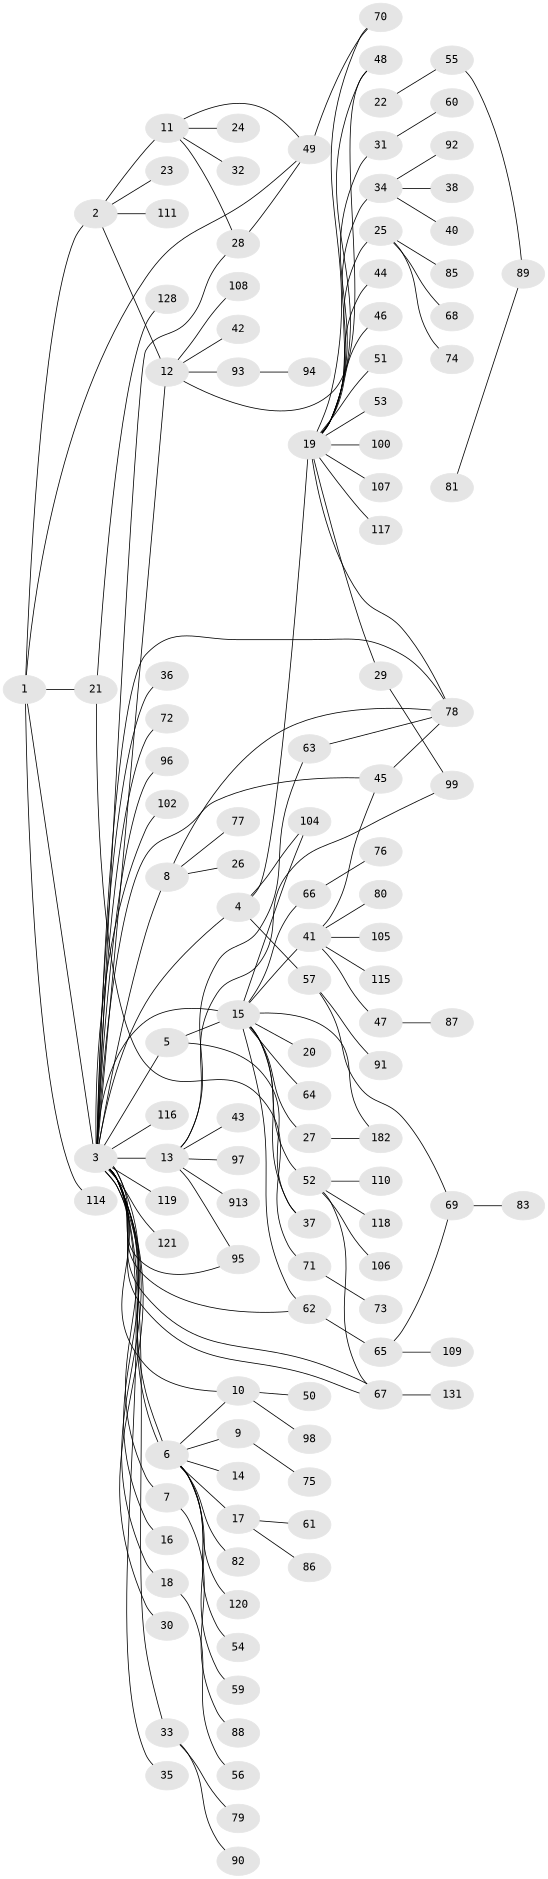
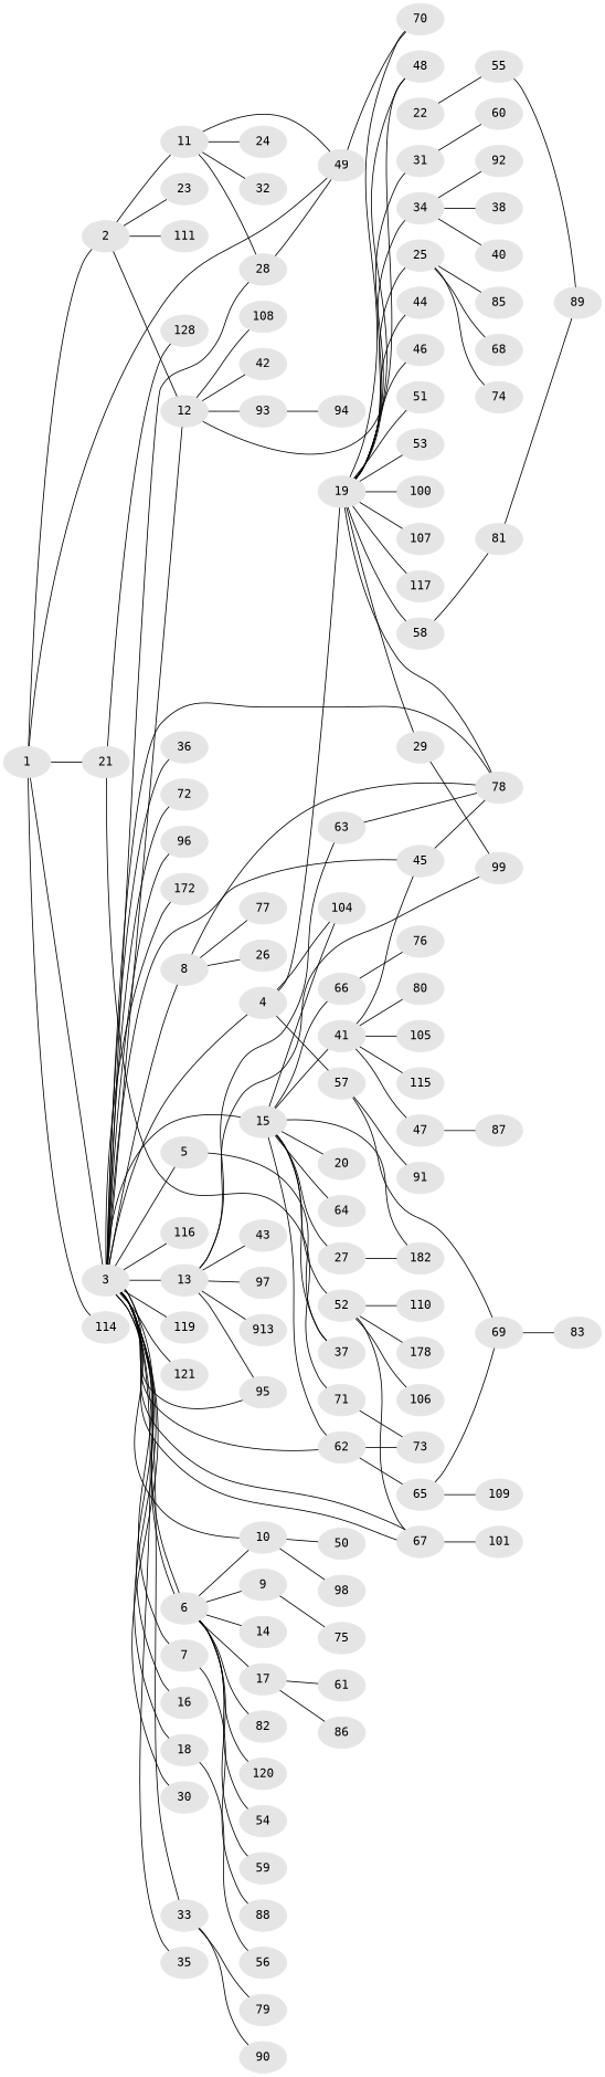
  graph {
    fontname="DejaVu Sans Mono"
    rankdir=LR
    node [color=gray90 fontname="DejaVu Sans Mono" style=filled]
    edge [fontname="DejaVu Sans Mono"]
    1
    2
    3
    21
    114
    49
    11
    23
    111
    12
    4
    5
    6
    7
    8
    10
    13
    15
    16
    18
    28
    30
    33
    35
    36
    45
    62
    67
    72
    78
    95
    96
-   102
+   102 [label=172]
    116
    119
    121
    9
    75
    71
    n40 [label=128]
    24
    32
    19
    57
    104
    37
    14
    17
    54
    59
    82
    120
    88
    26
    77
    50
    98
    42
    48
    93
    108
    43
    63
    97
    99
    n66 [label=913]
    20
    27
    41
    52
    64
    66
    n73 [label=182]
    56
    79
    90
    34
    38
    40
    92
    65
    73
-   101 [label=131]
+   101
    25
    29
    31
    44
    46
    51
    53
+   58
    70
    100
    107
    117
    69
    91
    61
    86
    94
    22
    55
    47
    80
    105
    115
    106
    110
-   118
+   118 [label=178]
    76
    68
    74
    85
    60
    81
    89
    87
    83
    109
    1 -- 2
    1 -- 3
    1 -- 21
    1 -- 114
    1 -- 49
    2 -- 11
    2 -- 23
    2 -- 111
    2 -- 12
    3 -- 12
    3 -- 4
    3 -- 5
    3 -- 6
    3 -- 6
    3 -- 7
    3 -- 8
    3 -- 10
    3 -- 13
    3 -- 15
    3 -- 16
    3 -- 18
    3 -- 28
    3 -- 30
    3 -- 33
    3 -- 35
    3 -- 36
    3 -- 45
    3 -- 62
    3 -- 67
    3 -- 67
    3 -- 72
    3 -- 78
    3 -- 95
    3 -- 96
    3 -- 102
    3 -- 116
    3 -- 119
    3 -- 121
    21 -- 71
    21 -- n40
    49 -- 70
    11 -- 49
    11 -- 28
    11 -- 24
    11 -- 32
    12 -- 42
    12 -- 48
    12 -- 93
    12 -- 108
    4 -- 19
    4 -- 57
    4 -- 104
-   5 -- 15
    5 -- 37
    6 -- 10
    6 -- 9
    6 -- 14
    6 -- 17
    6 -- 54
    6 -- 59
    6 -- 82
    6 -- 120
    7 -- 88
    8 -- 78
    8 -- 26
    8 -- 77
    10 -- 50
    10 -- 98
    13 -- 95
    13 -- 43
    13 -- 63
    13 -- 97
    13 -- 99
    13 -- n66
    15 -- 62
    15 -- 104
    15 -- 37
    15 -- 20
    15 -- 27
    15 -- 41
    15 -- 52
    15 -- 64
    15 -- 66
    15 -- n73
    18 -- 56
    28 -- 49
    33 -- 79
    33 -- 90
    45 -- 78
    62 -- 65
+   62 -- 73
    67 -- 101
    9 -- 75
    71 -- 73
    19 -- 78
    19 -- 48
    19 -- 34
    19 -- 25
    19 -- 29
    19 -- 31
    19 -- 44
    19 -- 46
    19 -- 51
    19 -- 53
+   19 -- 58
    19 -- 70
    19 -- 100
    19 -- 107
    19 -- 117
    57 -- 69
    57 -- 91
    17 -- 61
    17 -- 86
    93 -- 94
    63 -- 78
    27 -- n73
    41 -- 45
    41 -- 47
    41 -- 80
    41 -- 105
    41 -- 115
    52 -- 67
    52 -- 106
    52 -- 110
    52 -- 118
    66 -- 76
    34 -- 38
    34 -- 40
    34 -- 92
    65 -- 69
    65 -- 109
    25 -- 68
    25 -- 74
    25 -- 85
    29 -- 99
    31 -- 60
+   58 -- 81
    69 -- 83
    22 -- 55
    55 -- 89
    47 -- 87
    81 -- 89
  }
